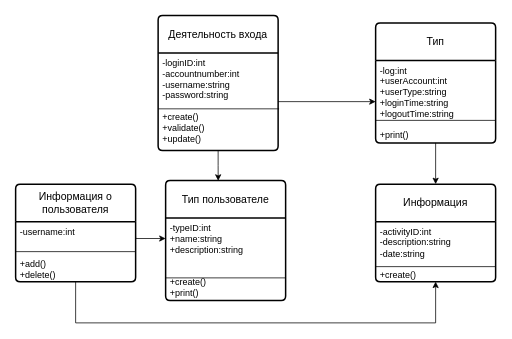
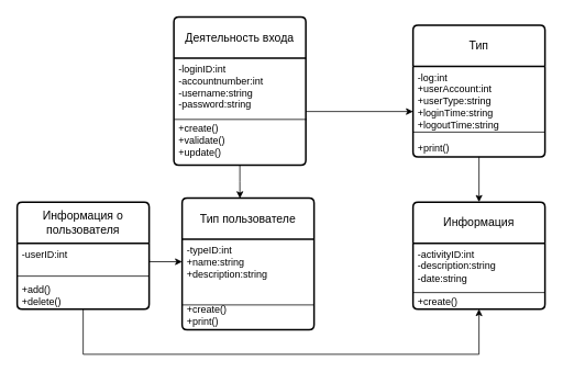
  <mxCell id="0" />
  <mxCell id="1" parent="0" />
  <mxCell id="2" value="Деятельность входа" style="swimlane;childLayout=stackLayout;horizontal=1;startSize=50;horizontalStack=0;rounded=1;fontSize=14;fontStyle=0;strokeWidth=2;resizeParent=0;resizeLast=1;shadow=0;dashed=0;align=center;arcSize=4;whiteSpace=wrap;html=1;" vertex="1" parent="1"><mxGeometry x="210" y="20" width="160" height="180" as="geometry" /></mxCell>
  <mxCell id="3" value="-loginID:int&lt;br&gt;-accountnumber:int&lt;br&gt;-username:string&lt;br&gt;-password:string&lt;br&gt;&lt;br&gt;+create()&lt;br&gt;+validate()&lt;br&gt;+update()" style="align=left;strokeColor=none;fillColor=none;spacingLeft=4;fontSize=12;verticalAlign=top;resizable=0;rotatable=0;part=1;html=1;" vertex="1" parent="2"><mxGeometry y="50" width="160" height="130" as="geometry" /></mxCell>
  <mxCell id="4" value="" style="endArrow=none;html=1;rounded=0;entryX=1.008;entryY=0.574;entryDx=0;entryDy=0;entryPerimeter=0;exitX=0;exitY=0.574;exitDx=0;exitDy=0;exitPerimeter=0;" edge="1" parent="2" source="3" target="3"><mxGeometry width="50" height="50" relative="1" as="geometry"><mxPoint x="-1" y="117" as="sourcePoint" /><mxPoint x="10" y="80" as="targetPoint" /></mxGeometry></mxCell>
  <mxCell id="5" value="Тип" style="swimlane;childLayout=stackLayout;horizontal=1;startSize=50;horizontalStack=0;rounded=1;fontSize=14;fontStyle=0;strokeWidth=2;resizeParent=0;resizeLast=1;shadow=0;dashed=0;align=center;arcSize=4;whiteSpace=wrap;html=1;" vertex="1" parent="1"><mxGeometry x="500" y="30" width="160" height="160" as="geometry" /></mxCell>
  <mxCell id="6" value="-log:int&lt;br&gt;+userAccount:int&lt;br&gt;+userType:string&lt;br&gt;+loginTime:string&lt;br&gt;+logoutTime:string&lt;br&gt;&lt;br&gt;+print()" style="align=left;strokeColor=none;fillColor=none;spacingLeft=4;fontSize=12;verticalAlign=top;resizable=0;rotatable=0;part=1;html=1;" vertex="1" parent="5"><mxGeometry y="50" width="160" height="110" as="geometry" /></mxCell>
  <mxCell id="7" value="" style="endArrow=none;html=1;rounded=0;" edge="1" parent="5"><mxGeometry width="50" height="50" relative="1" as="geometry"><mxPoint y="130" as="sourcePoint" /><mxPoint x="160" y="130" as="targetPoint" /></mxGeometry></mxCell>
  <mxCell id="8" value="Информация" style="swimlane;childLayout=stackLayout;horizontal=1;startSize=50;horizontalStack=0;rounded=1;fontSize=14;fontStyle=0;strokeWidth=2;resizeParent=0;resizeLast=1;shadow=0;dashed=0;align=center;arcSize=4;whiteSpace=wrap;html=1;" vertex="1" parent="1"><mxGeometry x="500" y="245" width="160" height="130" as="geometry" /></mxCell>
  <mxCell id="9" value="-activityID:int&lt;br&gt;-description:string&lt;br&gt;-date:string&lt;br&gt;&lt;br&gt;+create()" style="align=left;strokeColor=none;fillColor=none;spacingLeft=4;fontSize=12;verticalAlign=top;resizable=0;rotatable=0;part=1;html=1;" vertex="1" parent="8"><mxGeometry y="50" width="160" height="80" as="geometry" /></mxCell>
  <mxCell id="10" value="" style="endArrow=none;html=1;rounded=0;entryX=1;entryY=0.75;entryDx=0;entryDy=0;exitX=0;exitY=0.75;exitDx=0;exitDy=0;" edge="1" parent="8" source="9" target="9"><mxGeometry width="50" height="50" relative="1" as="geometry"><mxPoint y="130" as="sourcePoint" /><mxPoint x="160" y="130" as="targetPoint" /></mxGeometry></mxCell>
  <mxCell id="11" value="Тип пользователе" style="swimlane;childLayout=stackLayout;horizontal=1;startSize=50;horizontalStack=0;rounded=1;fontSize=14;fontStyle=0;strokeWidth=2;resizeParent=0;resizeLast=1;shadow=0;dashed=0;align=center;arcSize=4;whiteSpace=wrap;html=1;" vertex="1" parent="1"><mxGeometry x="220" y="240" width="160" height="160" as="geometry" /></mxCell>
  <mxCell id="12" value="-typeID:int&lt;br&gt;+name:string&lt;br&gt;+description:string&lt;br&gt;&lt;br&gt;&lt;br&gt;+create()&lt;br&gt;+print()" style="align=left;strokeColor=none;fillColor=none;spacingLeft=4;fontSize=12;verticalAlign=top;resizable=0;rotatable=0;part=1;html=1;" vertex="1" parent="11"><mxGeometry y="50" width="160" height="110" as="geometry" /></mxCell>
  <mxCell id="13" value="" style="endArrow=none;html=1;rounded=0;" edge="1" parent="11"><mxGeometry width="50" height="50" relative="1" as="geometry"><mxPoint y="130" as="sourcePoint" /><mxPoint x="160" y="130" as="targetPoint" /></mxGeometry></mxCell>
  <mxCell id="14" value="Информация о пользователя" style="swimlane;childLayout=stackLayout;horizontal=1;startSize=50;horizontalStack=0;rounded=1;fontSize=14;fontStyle=0;strokeWidth=2;resizeParent=0;resizeLast=1;shadow=0;dashed=0;align=center;arcSize=4;whiteSpace=wrap;html=1;" vertex="1" parent="1"><mxGeometry x="20" y="245" width="160" height="130" as="geometry" /></mxCell>
- <mxCell id="15" value="-username:int&lt;br&gt;&lt;br&gt;&lt;br&gt;+add()&lt;br&gt;+delete()" style="align=left;strokeColor=none;fillColor=none;spacingLeft=4;fontSize=12;verticalAlign=top;resizable=0;rotatable=0;part=1;html=1;" vertex="1" parent="14"><mxGeometry y="50" width="160" height="80" as="geometry" /></mxCell>
+ <mxCell id="15" value="-userID:int&lt;br&gt;&lt;br&gt;&lt;br&gt;+add()&lt;br&gt;+delete()" style="align=left;strokeColor=none;fillColor=none;spacingLeft=4;fontSize=12;verticalAlign=top;resizable=0;rotatable=0;part=1;html=1;" vertex="1" parent="14"><mxGeometry y="50" width="160" height="80" as="geometry" /></mxCell>
  <mxCell id="16" value="" style="endArrow=none;html=1;rounded=0;entryX=1;entryY=0.5;entryDx=0;entryDy=0;exitX=0;exitY=0.5;exitDx=0;exitDy=0;" edge="1" parent="14" source="15" target="15"><mxGeometry width="50" height="50" relative="1" as="geometry"><mxPoint y="130" as="sourcePoint" /><mxPoint x="160" y="130" as="targetPoint" /></mxGeometry></mxCell>
  <mxCell id="17" style="edgeStyle=orthogonalEdgeStyle;rounded=0;orthogonalLoop=1;jettySize=auto;html=1;exitX=1;exitY=0.5;exitDx=0;exitDy=0;entryX=0;entryY=0.5;entryDx=0;entryDy=0;" edge="1" parent="1" source="3" target="6"><mxGeometry relative="1" as="geometry" /></mxCell>
  <mxCell id="18" style="edgeStyle=orthogonalEdgeStyle;rounded=0;orthogonalLoop=1;jettySize=auto;html=1;exitX=0.5;exitY=1;exitDx=0;exitDy=0;entryX=0.5;entryY=0;entryDx=0;entryDy=0;" edge="1" parent="1" source="6" target="8"><mxGeometry relative="1" as="geometry" /></mxCell>
  <mxCell id="19" style="edgeStyle=orthogonalEdgeStyle;rounded=0;orthogonalLoop=1;jettySize=auto;html=1;exitX=0.5;exitY=1;exitDx=0;exitDy=0;entryX=0.5;entryY=1;entryDx=0;entryDy=0;" edge="1" parent="1" source="15" target="9"><mxGeometry relative="1" as="geometry"><Array as="points"><mxPoint x="100" y="430" /><mxPoint x="580" y="430" /></Array></mxGeometry></mxCell>
  <mxCell id="20" style="edgeStyle=orthogonalEdgeStyle;rounded=0;orthogonalLoop=1;jettySize=auto;html=1;exitX=1;exitY=0.25;exitDx=0;exitDy=0;entryX=0;entryY=0.25;entryDx=0;entryDy=0;" edge="1" parent="1" source="15" target="12"><mxGeometry relative="1" as="geometry"><Array as="points"><mxPoint x="180" y="318" /></Array></mxGeometry></mxCell>
  <mxCell id="21" style="edgeStyle=orthogonalEdgeStyle;rounded=0;orthogonalLoop=1;jettySize=auto;html=1;exitX=0.5;exitY=1;exitDx=0;exitDy=0;entryX=0.438;entryY=0.003;entryDx=0;entryDy=0;entryPerimeter=0;" edge="1" parent="1" source="3" target="11"><mxGeometry relative="1" as="geometry" /></mxCell>
